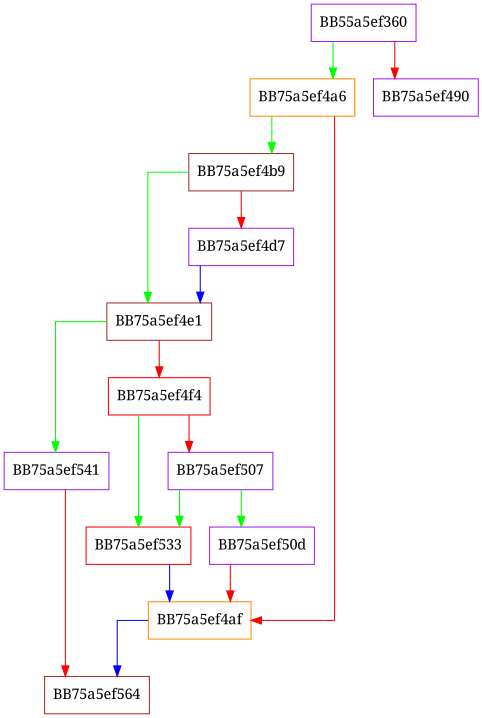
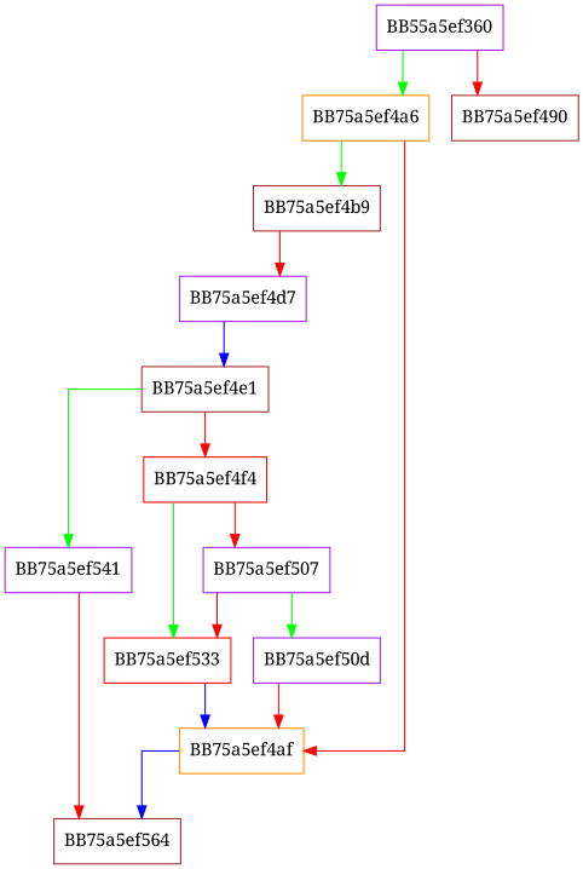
  digraph {
    fontname="Noto Serif"
    splines=ortho
    node [color=purple fontname="Noto Serif" shape=box]
    edge [color=green fontname="Noto Serif"]
    n1 [label=BB55a5ef360]
    BB75a5ef4a6 [color=darkorange]
-   BB75a5ef490
+   BB75a5ef490 [color=brown]
    BB75a5ef4b9 [color=brown]
    BB75a5ef4af [color=darkorange]
    BB75a5ef4e1 [color=brown]
    BB75a5ef4d7
    BB75a5ef564 [color=brown]
    BB75a5ef541
    BB75a5ef4f4 [color=red]
    BB75a5ef533 [color=red]
    BB75a5ef507
    BB75a5ef50d
    n1 -> BB75a5ef4a6
    n1 -> BB75a5ef490 [color=red]
    BB75a5ef4a6 -> BB75a5ef4b9
    BB75a5ef4a6 -> BB75a5ef4af [color=red]
-   BB75a5ef4b9 -> BB75a5ef4e1
    BB75a5ef4b9 -> BB75a5ef4d7 [color=red]
    BB75a5ef4af -> BB75a5ef564 [color=blue]
    BB75a5ef4e1 -> BB75a5ef541
    BB75a5ef4e1 -> BB75a5ef4f4 [color=red]
    BB75a5ef4d7 -> BB75a5ef4e1 [color=blue]
    BB75a5ef541 -> BB75a5ef564 [color=red]
    BB75a5ef4f4 -> BB75a5ef533
    BB75a5ef4f4 -> BB75a5ef507 [color=red]
    BB75a5ef533 -> BB75a5ef4af [color=blue]
-   BB75a5ef507 -> BB75a5ef533
+   BB75a5ef507 -> BB75a5ef533 [color=red]
    BB75a5ef507 -> BB75a5ef50d
    BB75a5ef50d -> BB75a5ef4af [color=red]
  }
